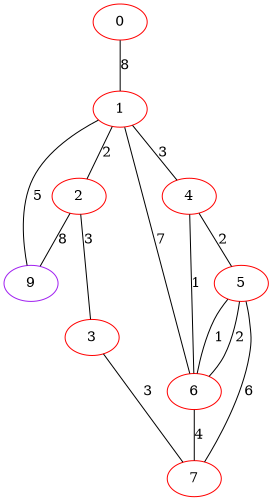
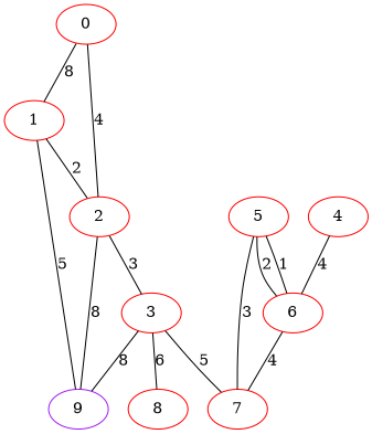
  graph {
    node [color=red weight=1]
    0
    1
    2
    4
    6
    9 [color=purple weight=4]
    3
    5
    7
+   8
    0 -- 1 [label=8]
+   0 -- 2 [label=4]
    1 -- 2 [label=2]
-   1 -- 4 [label=3]
-   1 -- 6 [label=7]
    1 -- 9 [label=5]
    2 -- 9 [label=8]
    2 -- 3 [label=3]
-   4 -- 6 [label=1]
-   4 -- 5 [label=2]
+   4 -- 6 [label=4]
    6 -- 7 [label=4]
-   3 -- 7 [label=3]
+   3 -- 9 [label=8]
+   3 -- 7 [label=5]
+   3 -- 8 [label=6]
    5 -- 6 [label=1]
    5 -- 6 [label=2]
-   5 -- 7 [label=6]
+   5 -- 7 [label=3]
  }
